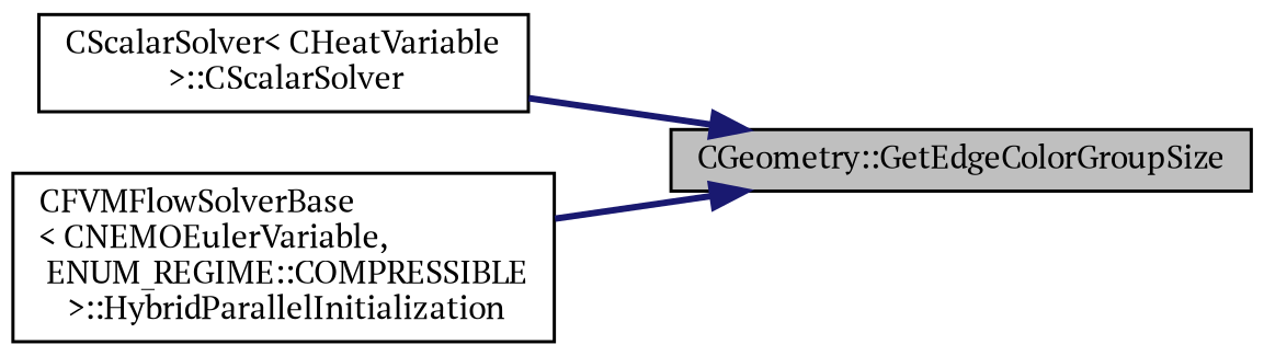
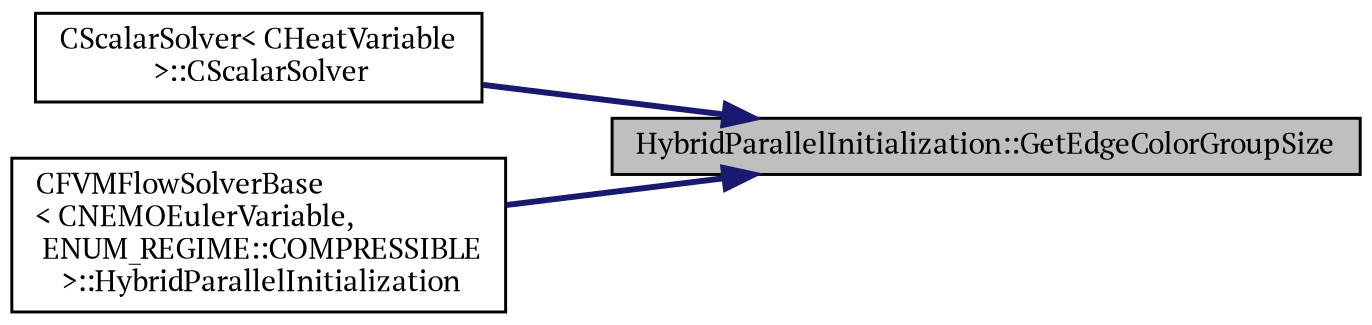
  digraph {
    rankdir=RL
    fontname="PT Serif"
    node [color=black fillcolor=white fontname="PT Serif" fontsize=10 shape=record style=filled]
    edge [color=midnightblue dir=back fontname="PT Serif" fontsize=10 labelfontname=Helvetica labelfontsize=10 style=bold]
-   n1 [fillcolor=grey75 fontcolor=black height=0.2 label="CGeometry::GetEdgeColorGroupSize" width=0.4]
+   n1 [fillcolor=grey75 fontcolor=black height=0.2 label="HybridParallelInitialization::GetEdgeColorGroupSize" width=0.4]
    n2 [height=0.2 label="CScalarSolver\< CHeatVariable\l \>::CScalarSolver" width=0.4]
    n3 [height=0.2 label="CFVMFlowSolverBase\l\< CNEMOEulerVariable,\l ENUM_REGIME::COMPRESSIBLE\l \>::HybridParallelInitialization" width=0.4]
    n1 -> n2
    n1 -> n3
  }
